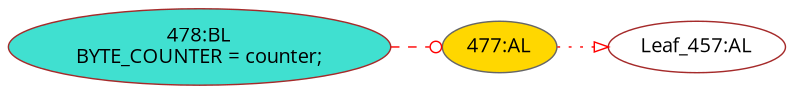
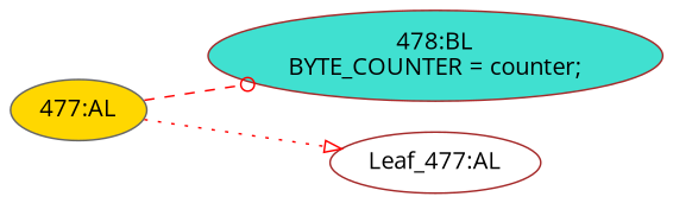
  strict digraph {
    fontname="Open Sans"
    rankdir=LR
    node [color=brown fontname="Open Sans" style=filled]
    edge [color=red cond="[]" fontname="Open Sans" lineno=None]
    n1 [ast="<pyverilog.vparser.ast.Block object at 0x7f2e132fc510>" fillcolor=turquoise label="478:BL\nBYTE_COUNTER = counter;" statements="[<pyverilog.vparser.ast.BlockingSubstitution object at 0x7f2e132fc450>]" typ=Block]
-   n2 [def_var="['BYTE_COUNTER']" label="Leaf_457:AL" style=""]
+   n2 [def_var="['BYTE_COUNTER']" label="Leaf_477:AL" style=""]
    n3 [ast="<pyverilog.vparser.ast.Always object at 0x7f2e132fcf10>" clk_sens=False color=gray40 fillcolor=gold label="477:AL" sens="['CLK']" statements="[]" typ=Always use_var="['counter']"]
-   n1 -> n3 [arrowhead=odot style=dashed]
+   n3 -> n1 [arrowhead=odot style=dashed]
    n3 -> n2 [arrowhead=onormal style=dotted]
  }
